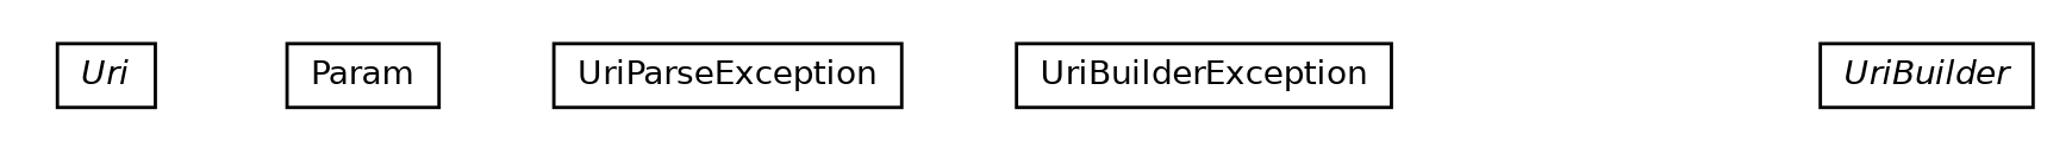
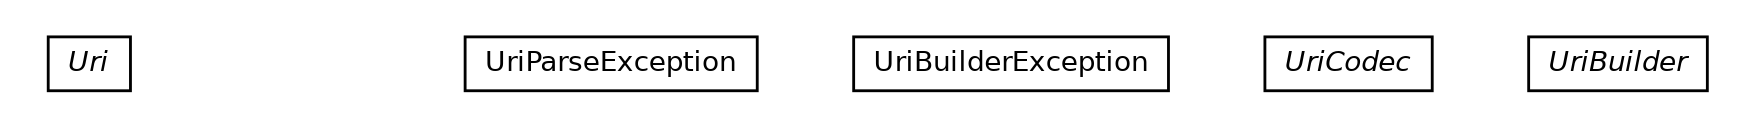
  digraph {
    nodesep=0.25
    ranksep=0.5
    node [fontcolor=black fontname=Helvetica fontsize=10.0 shape=plaintext]
    n1 [label=<<table title="io.reinert.requestor.core.uri.Uri" border="0" cellborder="1" cellspacing="0" cellpadding="2" port="p" href="./Uri.html"> 		<tr><td><table border="0" cellspacing="0" cellpadding="1"> <tr><td align="center" balign="center"><font face="Helvetica-Oblique"> Uri </font></td></tr> 		</table></td></tr> 		</table>>]
-   n2 [label=<<table title="io.reinert.requestor.core.uri.Uri.Param" border="0" cellborder="1" cellspacing="0" cellpadding="2" port="p" href="./Uri.Param.html"> 		<tr><td><table border="0" cellspacing="0" cellpadding="1"> <tr><td align="center" balign="center"> Param </td></tr> 		</table></td></tr> 		</table>>]
    n3 [label=<<table title="io.reinert.requestor.core.uri.UriParseException" border="0" cellborder="1" cellspacing="0" cellpadding="2" port="p" href="./UriParseException.html"> 		<tr><td><table border="0" cellspacing="0" cellpadding="1"> <tr><td align="center" balign="center"> UriParseException </td></tr> 		</table></td></tr> 		</table>>]
    n4 [label=<<table title="io.reinert.requestor.core.uri.UriBuilderException" border="0" cellborder="1" cellspacing="0" cellpadding="2" port="p" href="./UriBuilderException.html"> 		<tr><td><table border="0" cellspacing="0" cellpadding="1"> <tr><td align="center" balign="center"> UriBuilderException </td></tr> 		</table></td></tr> 		</table>>]
+   n5 [label=<<table title="io.reinert.requestor.core.uri.UriCodec" border="0" cellborder="1" cellspacing="0" cellpadding="2" port="p" href="./UriCodec.html"> 		<tr><td><table border="0" cellspacing="0" cellpadding="1"> <tr><td align="center" balign="center"><font face="Helvetica-Oblique"> UriCodec </font></td></tr> 		</table></td></tr> 		</table>>]
    n6 [label=<<table title="io.reinert.requestor.core.uri.UriBuilder" border="0" cellborder="1" cellspacing="0" cellpadding="2" port="p" href="./UriBuilder.html"> 		<tr><td><table border="0" cellspacing="0" cellpadding="1"> <tr><td align="center" balign="center"><font face="Helvetica-Oblique"> UriBuilder </font></td></tr> 		</table></td></tr> 		</table>>]
  }
